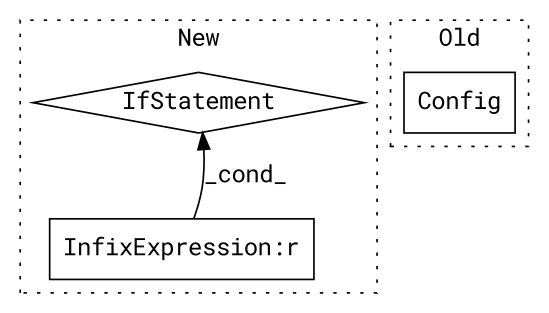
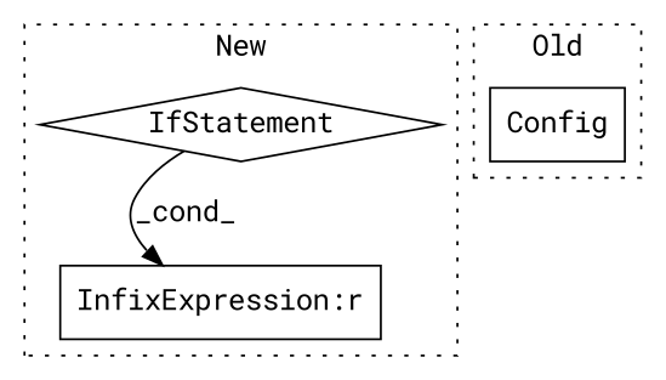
  digraph {
    fontname="Roboto Mono"
    node [shape=box fontname="Roboto Mono"]
    n1 [a=25 l="4,2" label=IfStatement s="1035,1054" shape=diamond]
    n2 [a=27 l=4 label="InfixExpression:r" s=1046]
    n3 [a=32 l="7,1" label=Config s="1671,1728"]
    subgraph cluster_1 {
      label=New
      style=dotted
      n1
      n2
    }
    subgraph cluster_2 {
      label=Old
      style=dotted
      n3
    }
-   n2 -> n1 [label=_cond_ fontname="Roboto Mono"]
+   n1 -> n2 [label=_cond_ fontname="Roboto Mono"]
  }
